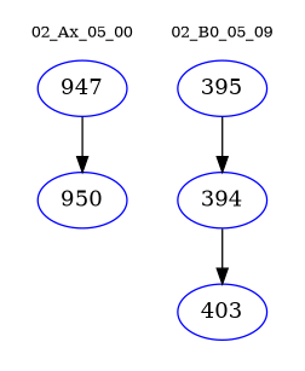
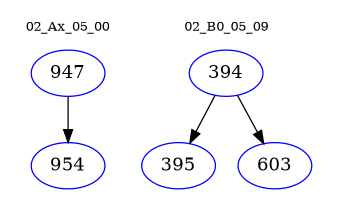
  digraph {
    node [color=blue]
    edge [color=black]
    n1 [label=947]
-   n2 [label=950]
+   n2 [label=954]
    n3 [label=394]
    n4 [label=395]
-   n5 [label=403]
+   n5 [label=603]
    subgraph cluster_1 {
      color=white
      fontsize=10
      label="02_Ax_05_00"
      n1
      n2
    }
    subgraph cluster_2 {
      color=white
      fontsize=10
      label="02_B0_05_09"
      n3
      n4
      n5
    }
    n1 -> n2
-   n4 -> n3
+   n3 -> n4
    n3 -> n5
  }
